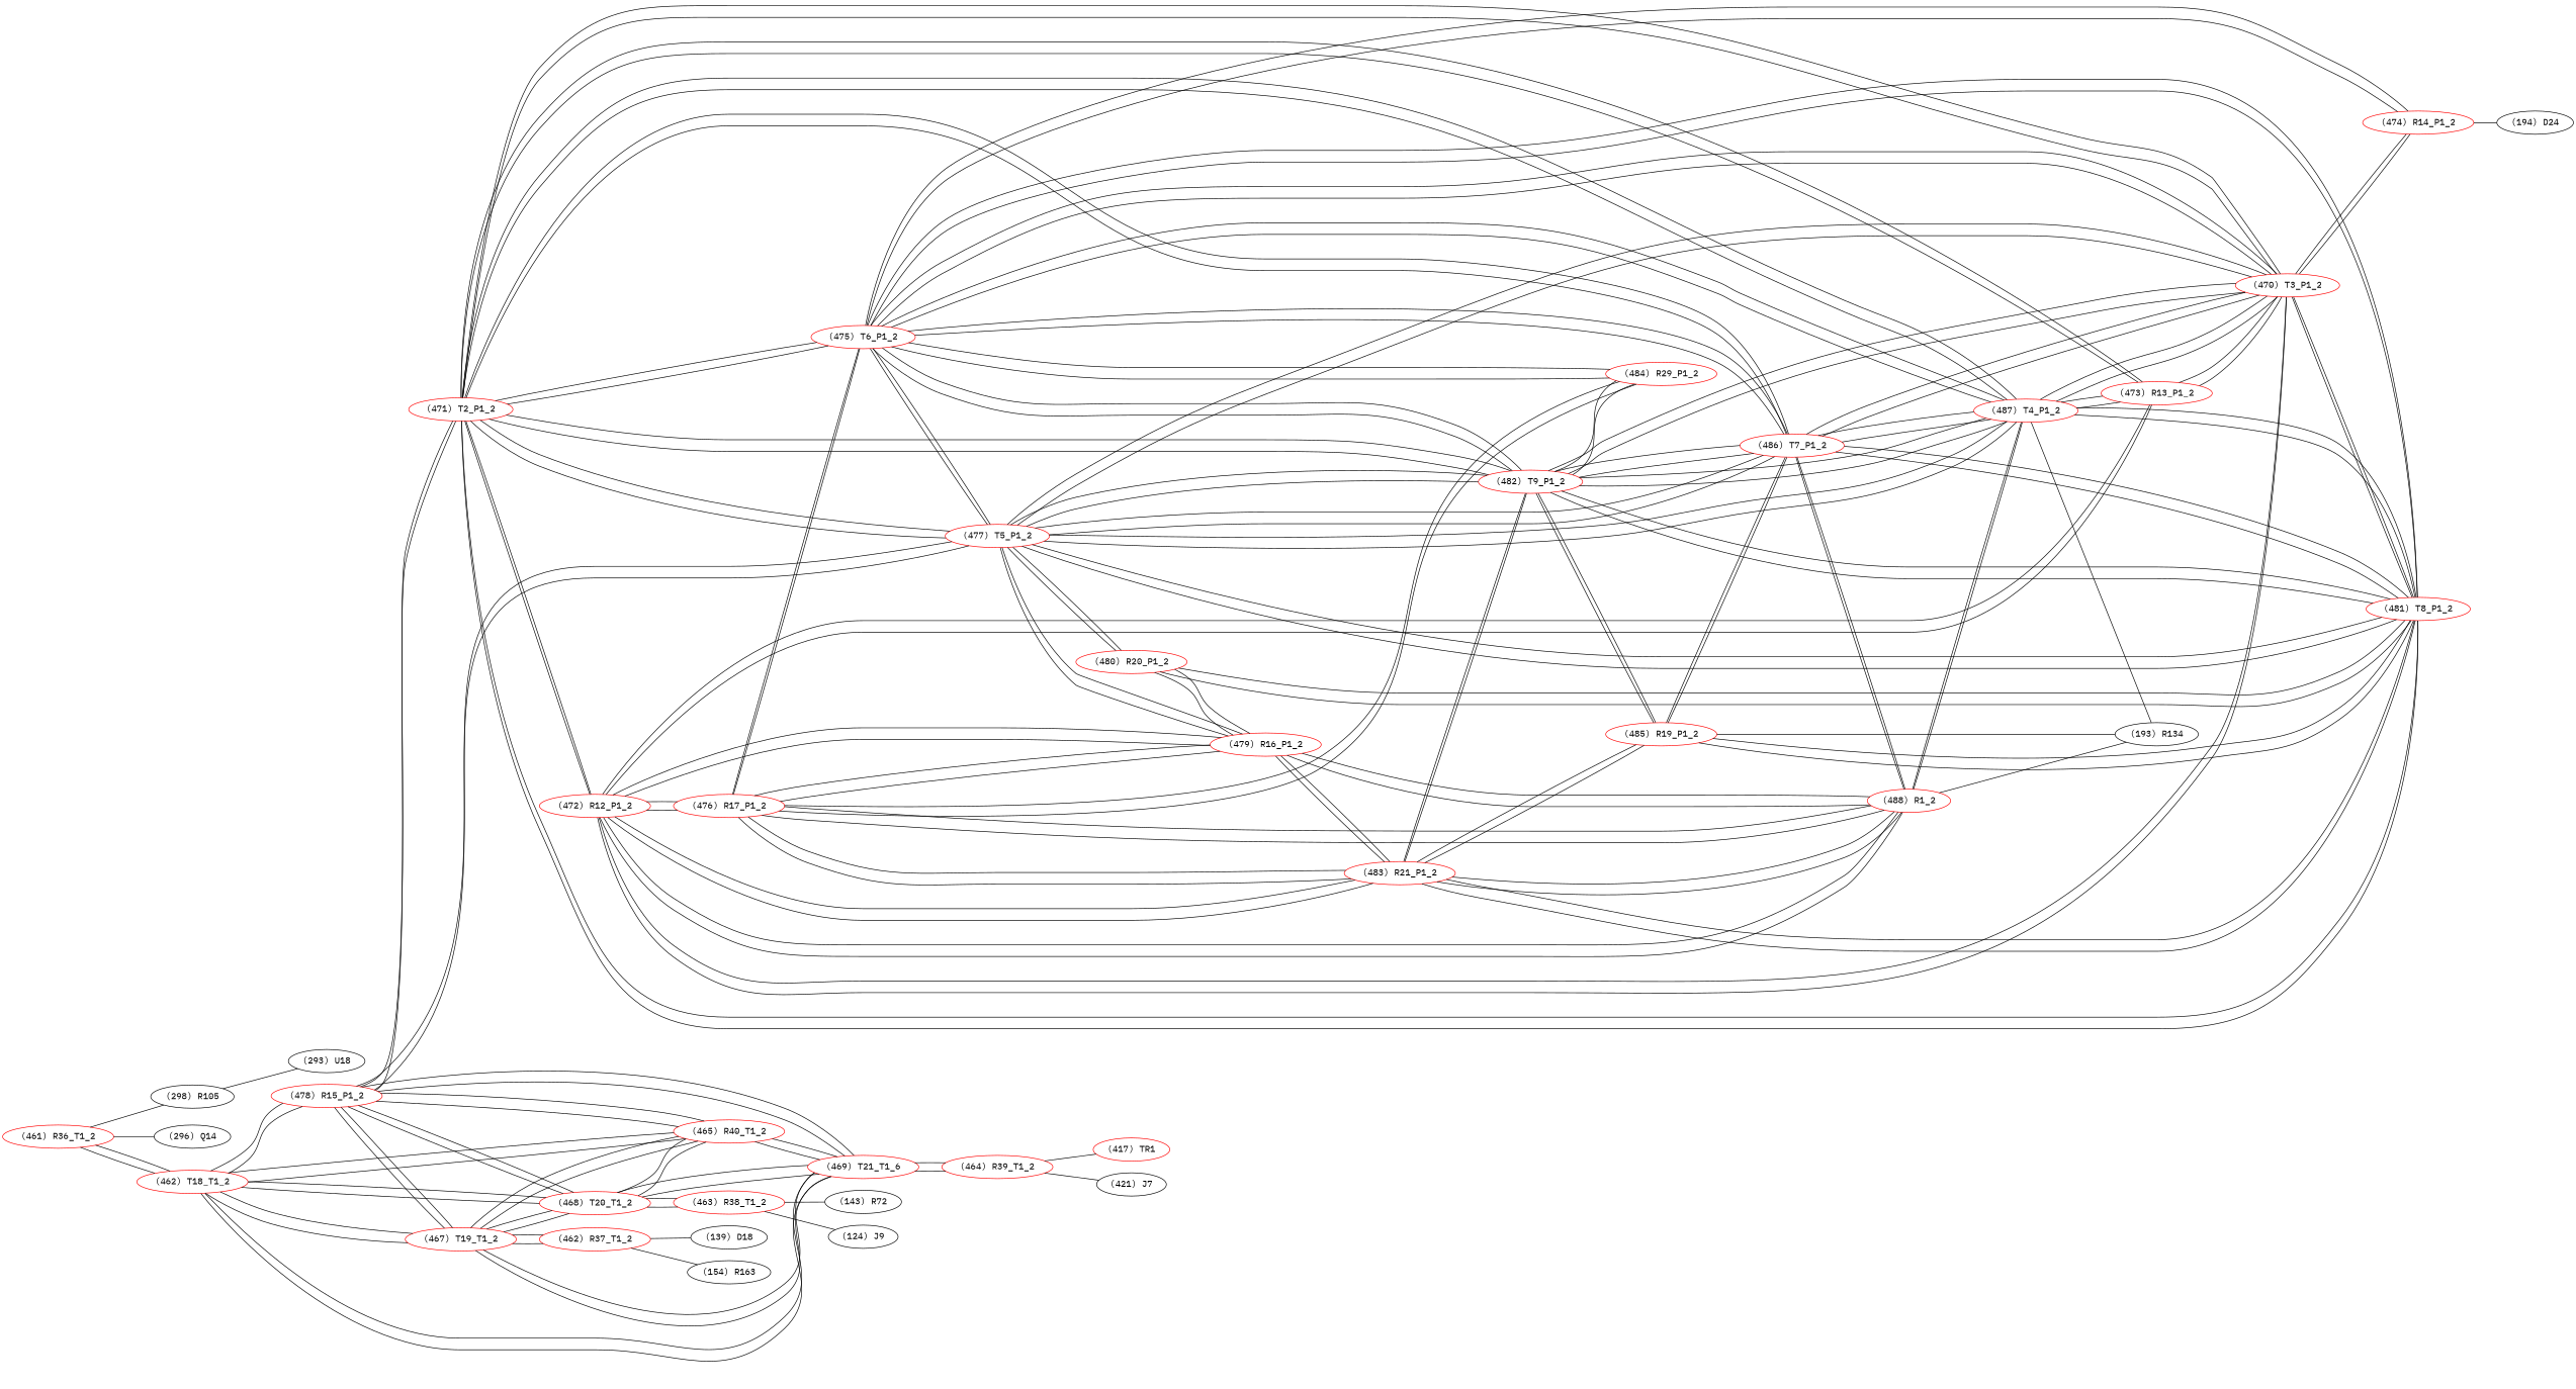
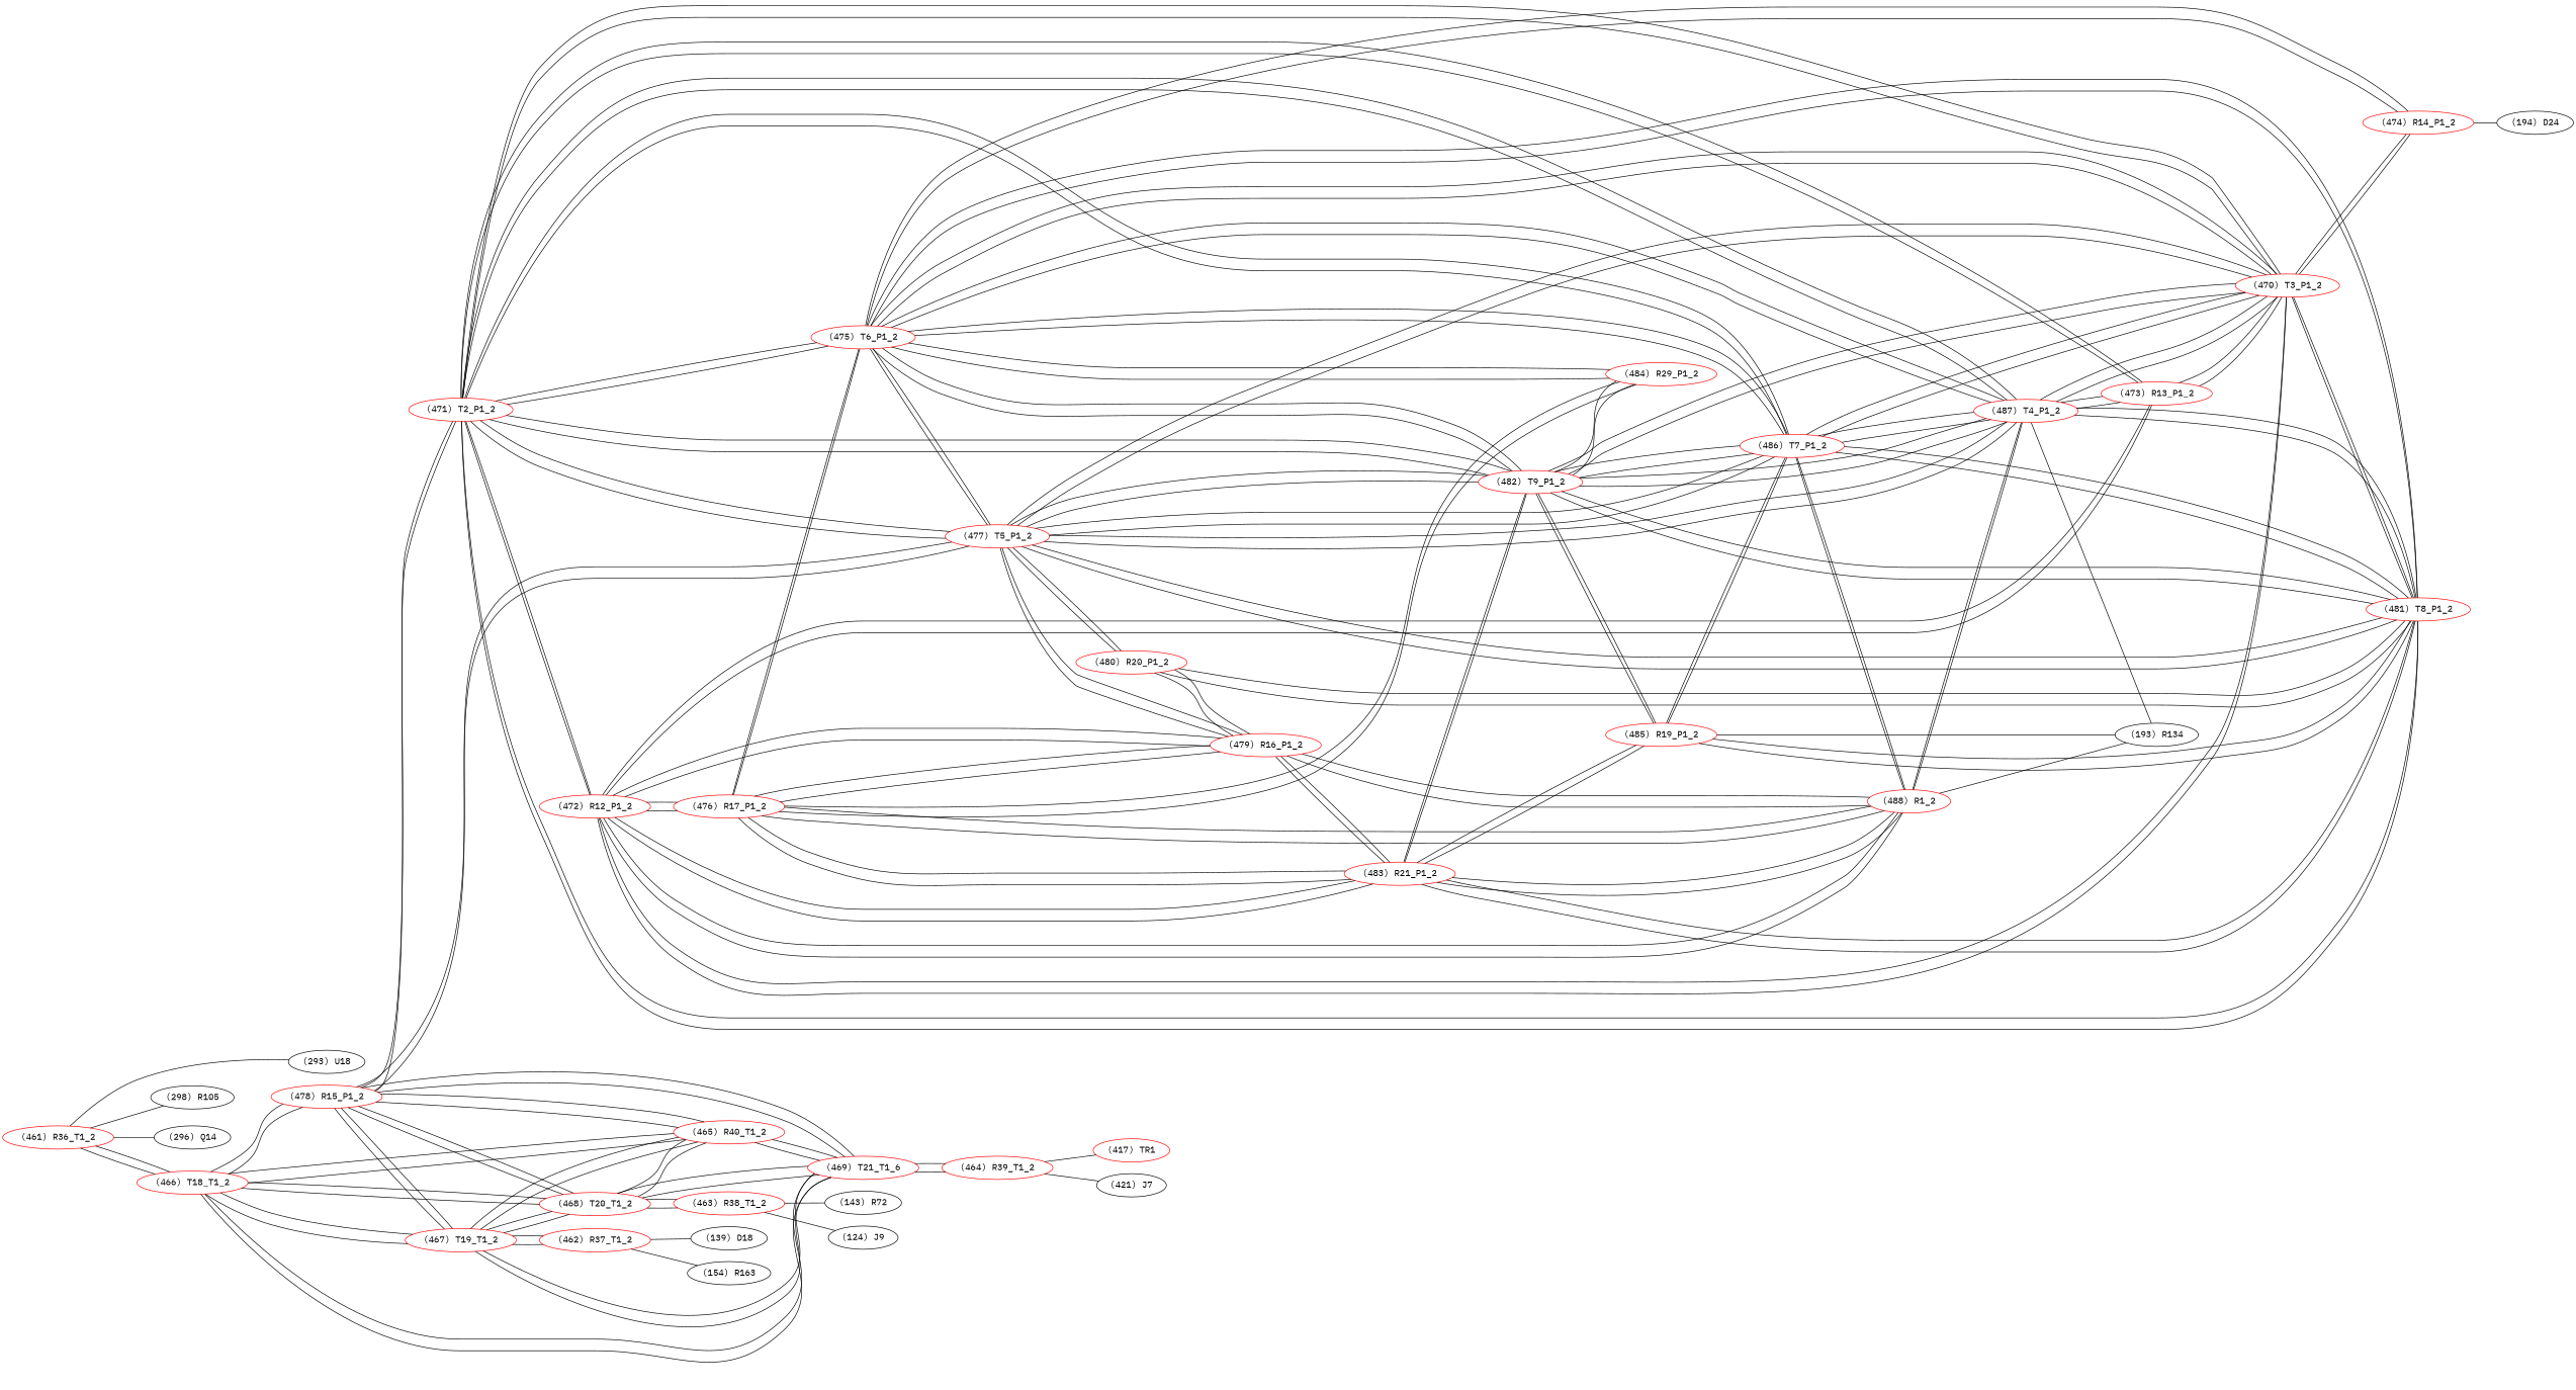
  graph {
    fontname="IBM Plex Mono"
    rankdir=LR
    node [color=red fontname="IBM Plex Mono"]
    edge [fontname="IBM Plex Mono"]
    n1 [label="(461) R36_T1_2"]
    n2 [label="(298) R105" color=""]
    n3 [label="(296) Q14" color=""]
    n4 [label="(293) U18" color=""]
-   n5 [label="(462) T18_T1_2"]
+   n5 [label="(466) T18_T1_2"]
    n6 [label="(467) T19_T1_2"]
    n7 [label="(468) T20_T1_2"]
    n8 [label="(469) T21_T1_6"]
    n9 [label="(465) R40_T1_2"]
    n10 [label="(478) R15_P1_2"]
    n11 [label="(462) R37_T1_2"]
    n12 [label="(463) R38_T1_2"]
    n13 [label="(464) R39_T1_2"]
    n14 [label="(477) T5_P1_2"]
    n15 [label="(471) T2_P1_2"]
    n16 [label="(154) R163" color=""]
    n17 [label="(139) D18" color=""]
    n18 [label="(143) R72" color=""]
    n19 [label="(124) J9" color=""]
    n20 [label="(421) J7" color=""]
    n21 [label="(417) TR1"]
    n22 [label="(470) T3_P1_2"]
    n23 [label="(487) T4_P1_2"]
    n24 [label="(486) T7_P1_2"]
    n25 [label="(482) T9_P1_2"]
    n26 [label="(481) T8_P1_2"]
    n27 [label="(475) T6_P1_2"]
    n28 [label="(479) R16_P1_2"]
    n29 [label="(480) R20_P1_2"]
    n30 [label="(473) R13_P1_2"]
    n31 [label="(472) R12_P1_2"]
    n32 [label="(474) R14_P1_2"]
    n33 [label="(488) R1_2"]
    n34 [label="(193) R134" color=""]
    n35 [label="(485) R19_P1_2"]
    n36 [label="(483) R21_P1_2"]
    n37 [label="(484) R29_P1_2"]
    n38 [label="(476) R17_P1_2"]
    n39 [label="(194) D24" color=""]
    n1 -- n2
    n1 -- n3
-   n2 -- n4
+   n1 -- n4
    n1 -- n5
    n5 -- n1
    n5 -- n6
    n5 -- n7
    n5 -- n8
    n5 -- n9
    n5 -- n10
    n6 -- n5
    n6 -- n7
    n6 -- n8
    n6 -- n9
    n6 -- n10
    n6 -- n11
    n7 -- n5
    n7 -- n6
    n7 -- n8
    n7 -- n9
    n7 -- n10
    n7 -- n12
    n8 -- n5
    n8 -- n6
    n8 -- n7
    n8 -- n9
    n8 -- n10
    n8 -- n13
    n9 -- n5
    n9 -- n6
    n9 -- n7
    n9 -- n8
    n9 -- n10
    n10 -- n5
    n10 -- n6
    n10 -- n7
    n10 -- n8
    n10 -- n9
    n10 -- n14
    n10 -- n15
    n11 -- n6
    n11 -- n16
    n11 -- n17
    n12 -- n7
    n12 -- n18
    n12 -- n19
    n13 -- n8
    n13 -- n20
    n13 -- n21
    n14 -- n10
    n14 -- n15
    n14 -- n22
    n14 -- n23
    n14 -- n24
    n14 -- n25
    n14 -- n26
    n14 -- n27
    n14 -- n28
    n14 -- n29
    n15 -- n10
    n15 -- n14
    n15 -- n22
    n15 -- n23
    n15 -- n24
    n15 -- n25
    n15 -- n26
    n15 -- n27
    n15 -- n30
    n15 -- n31
    n22 -- n14
    n22 -- n15
    n22 -- n23
    n22 -- n24
    n22 -- n25
    n22 -- n26
    n22 -- n27
    n22 -- n30
    n22 -- n31
    n22 -- n32
    n23 -- n14
    n23 -- n15
    n23 -- n22
    n23 -- n24
    n23 -- n25
    n23 -- n26
    n23 -- n27
    n23 -- n30
    n23 -- n33
    n23 -- n34
    n24 -- n14
    n24 -- n15
    n24 -- n22
    n24 -- n23
    n24 -- n25
    n24 -- n26
    n24 -- n27
    n24 -- n33
    n24 -- n35
    n25 -- n14
    n25 -- n15
    n25 -- n22
    n25 -- n23
    n25 -- n24
    n25 -- n26
    n25 -- n27
    n25 -- n35
    n25 -- n36
    n25 -- n37
    n26 -- n14
    n26 -- n15
    n26 -- n22
    n26 -- n23
    n26 -- n24
    n26 -- n25
    n26 -- n27
    n26 -- n29
    n26 -- n35
    n26 -- n36
    n27 -- n14
    n27 -- n15
    n27 -- n22
    n27 -- n23
    n27 -- n24
    n27 -- n25
    n27 -- n26
    n27 -- n32
    n27 -- n37
    n27 -- n38
    n28 -- n14
    n28 -- n29
    n28 -- n31
    n28 -- n33
    n28 -- n36
    n28 -- n38
    n29 -- n14
    n29 -- n26
    n29 -- n28
    n30 -- n15
    n30 -- n22
    n30 -- n23
    n30 -- n31
    n31 -- n15
    n31 -- n22
    n31 -- n28
    n31 -- n30
    n31 -- n33
    n31 -- n36
    n31 -- n38
    n32 -- n22
    n32 -- n27
    n32 -- n39
    n33 -- n23
    n33 -- n24
    n33 -- n28
    n33 -- n31
    n33 -- n34
    n33 -- n36
    n33 -- n38
    n35 -- n24
    n35 -- n25
    n35 -- n26
    n35 -- n34
    n35 -- n36
    n36 -- n25
    n36 -- n26
    n36 -- n28
    n36 -- n31
    n36 -- n33
    n36 -- n35
    n36 -- n38
    n37 -- n25
    n37 -- n27
    n37 -- n38
    n38 -- n27
    n38 -- n28
    n38 -- n31
    n38 -- n33
    n38 -- n36
    n38 -- n37
  }
